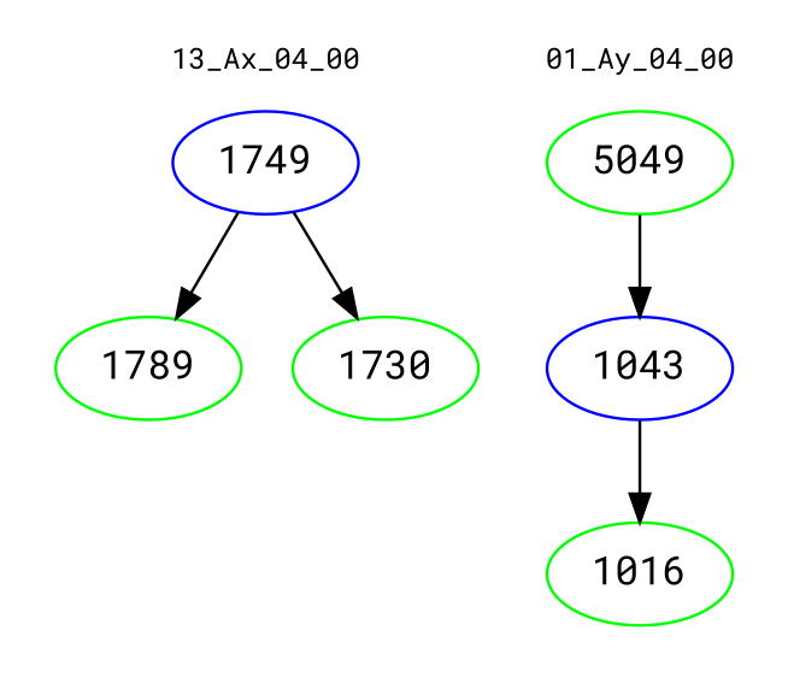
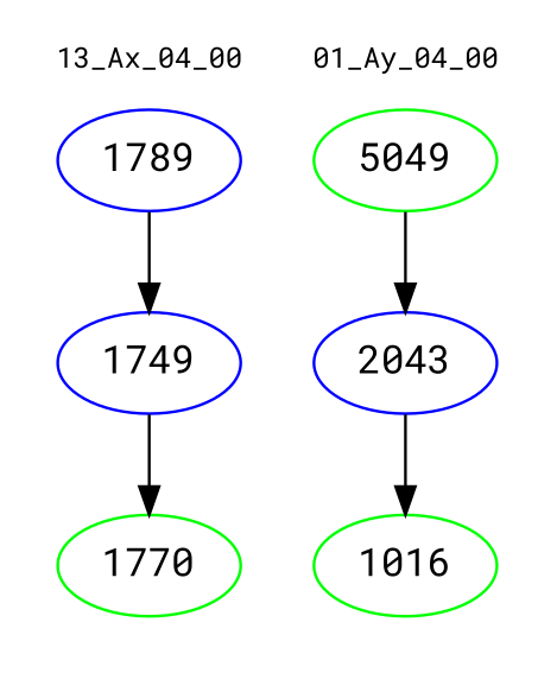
  digraph {
    fontname="Roboto Mono"
    node [color=green fontname="Roboto Mono"]
    edge [color=black fontname="Roboto Mono"]
-   n1 [label=1789]
+   n1 [color=blue label=1789]
    n2 [color=blue label=1749]
-   n3 [label=1730]
+   n3 [label=1770]
    n4 [label=5049]
-   n5 [color=blue label=1043]
+   n5 [color=blue label=2043]
    n6 [label=1016]
    subgraph cluster_1 {
      color=white
      fontsize=10
      label="13_Ax_04_00"
      n1
      n2
      n3
    }
    subgraph cluster_2 {
      color=white
      fontsize=10
      label="01_Ay_04_00"
      n4
      n5
      n6
    }
-   n2 -> n1
+   n1 -> n2
    n2 -> n3
    n4 -> n5
    n5 -> n6
  }
